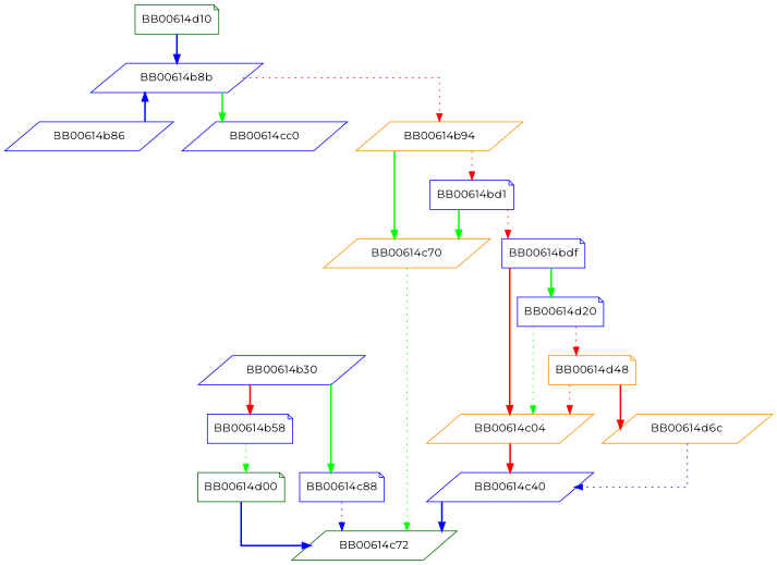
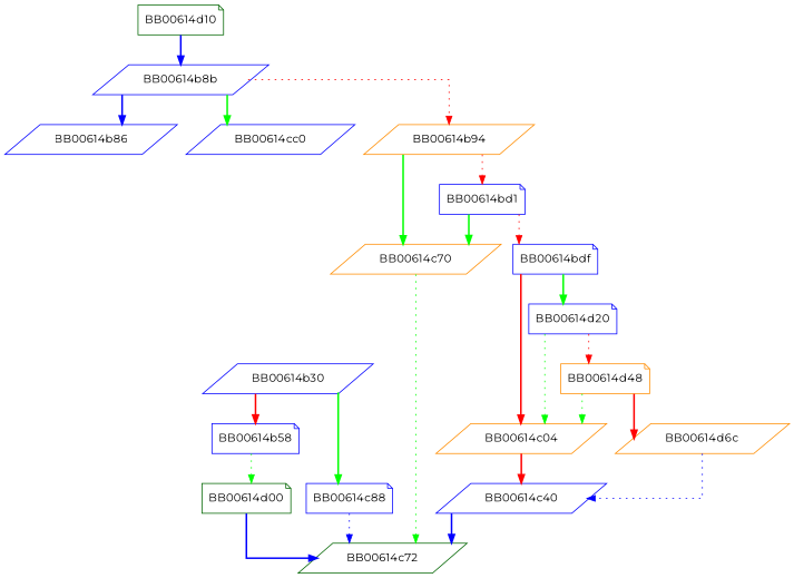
  digraph {
    fontname=Montserrat
    splines=ortho
    node [color=blue fontname=Montserrat shape=parallelogram]
    edge [color=green fontname=Montserrat style=bold]
    BB00614c88 [shape=note]
    BB00614b30
    BB00614b58 [shape=note]
    BB00614c72 [color=darkgreen]
    BB00614d00 [color=darkgreen shape=note]
    BB00614d10 [color=darkgreen shape=note]
    BB00614b8b
    BB00614b86
    BB00614cc0
    BB00614b94 [color=darkorange]
    BB00614c70 [color=darkorange]
    BB00614bd1 [shape=note]
    BB00614bdf [shape=note]
    BB00614d20 [shape=note]
    BB00614c04 [color=darkorange]
    BB00614d48 [color=darkorange shape=note]
    BB00614c40
    BB00614d6c [color=darkorange]
    BB00614c88 -> BB00614c72 [color=blue style=dotted]
    BB00614b30 -> BB00614c88
    BB00614b30 -> BB00614b58 [color=red]
    BB00614b58 -> BB00614d00 [style=dotted]
    BB00614d00 -> BB00614c72 [color=blue]
    BB00614d10 -> BB00614b8b [color=blue]
    BB00614b8b -> BB00614cc0
    BB00614b8b -> BB00614b94 [color=red style=dotted]
-   BB00614b86 -> BB00614b8b [color=blue]
+   BB00614b8b -> BB00614b86 [color=blue]
    BB00614b94 -> BB00614c70
    BB00614b94 -> BB00614bd1 [color=red style=dotted]
    BB00614c70 -> BB00614c72 [style=dotted]
    BB00614bd1 -> BB00614c70
    BB00614bd1 -> BB00614bdf [color=red style=dotted]
    BB00614bdf -> BB00614d20
    BB00614bdf -> BB00614c04 [color=red]
    BB00614d20 -> BB00614c04 [style=dotted]
    BB00614d20 -> BB00614d48 [color=red style=dotted]
    BB00614c04 -> BB00614c40 [color=red]
-   BB00614d48 -> BB00614c04 [color=red style=dotted]
+   BB00614d48 -> BB00614c04 [style=dotted]
    BB00614d48 -> BB00614d6c [color=red]
    BB00614c40 -> BB00614c72 [color=blue]
    BB00614d6c -> BB00614c40 [color=blue style=dotted]
  }
